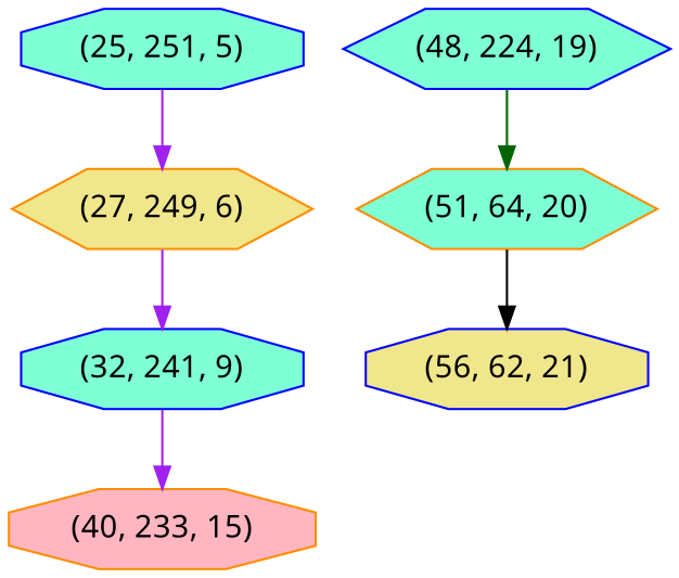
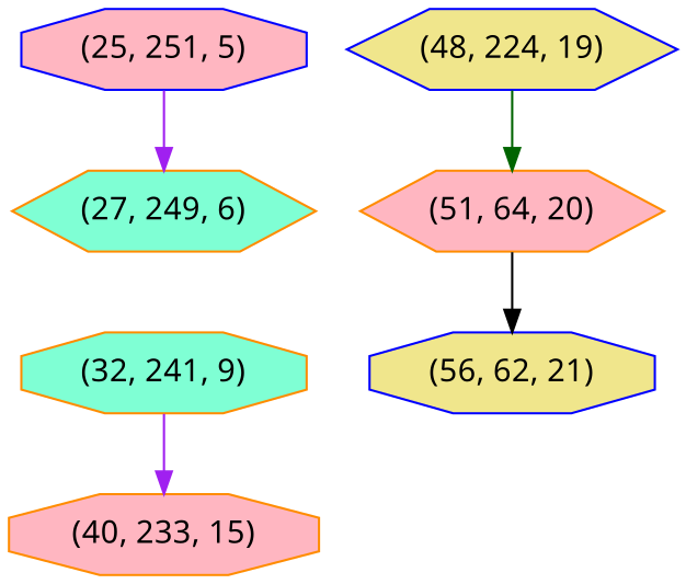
  digraph {
    fontname="Noto Sans"
    node [color=darkorange fillcolor=aquamarine fontname="Noto Sans" shape=octagon style=filled]
    edge [color=purple fontname="Noto Sans"]
-   "(25, 251, 5)" [color=blue]
-   "(27, 249, 6)" [fillcolor=khaki shape=hexagon]
-   "(32, 241, 9)" [color=blue]
+   "(25, 251, 5)" [color=blue fillcolor=lightpink]
+   "(27, 249, 6)" [shape=hexagon]
+   "(32, 241, 9)"
    "(40, 233, 15)" [fillcolor=lightpink]
-   "(48, 224, 19)" [color=blue shape=hexagon]
-   "(51, 64, 20)" [shape=hexagon]
+   "(48, 224, 19)" [color=blue fillcolor=khaki shape=hexagon]
+   "(51, 64, 20)" [fillcolor=lightpink shape=hexagon]
    n7 [color=blue fillcolor=khaki label="(56, 62, 21)"]
    "(25, 251, 5)" -> "(27, 249, 6)"
-   "(27, 249, 6)" -> "(32, 241, 9)"
    "(32, 241, 9)" -> "(40, 233, 15)"
    "(48, 224, 19)" -> "(51, 64, 20)" [color=darkgreen]
    "(51, 64, 20)" -> n7 [color=black]
  }
